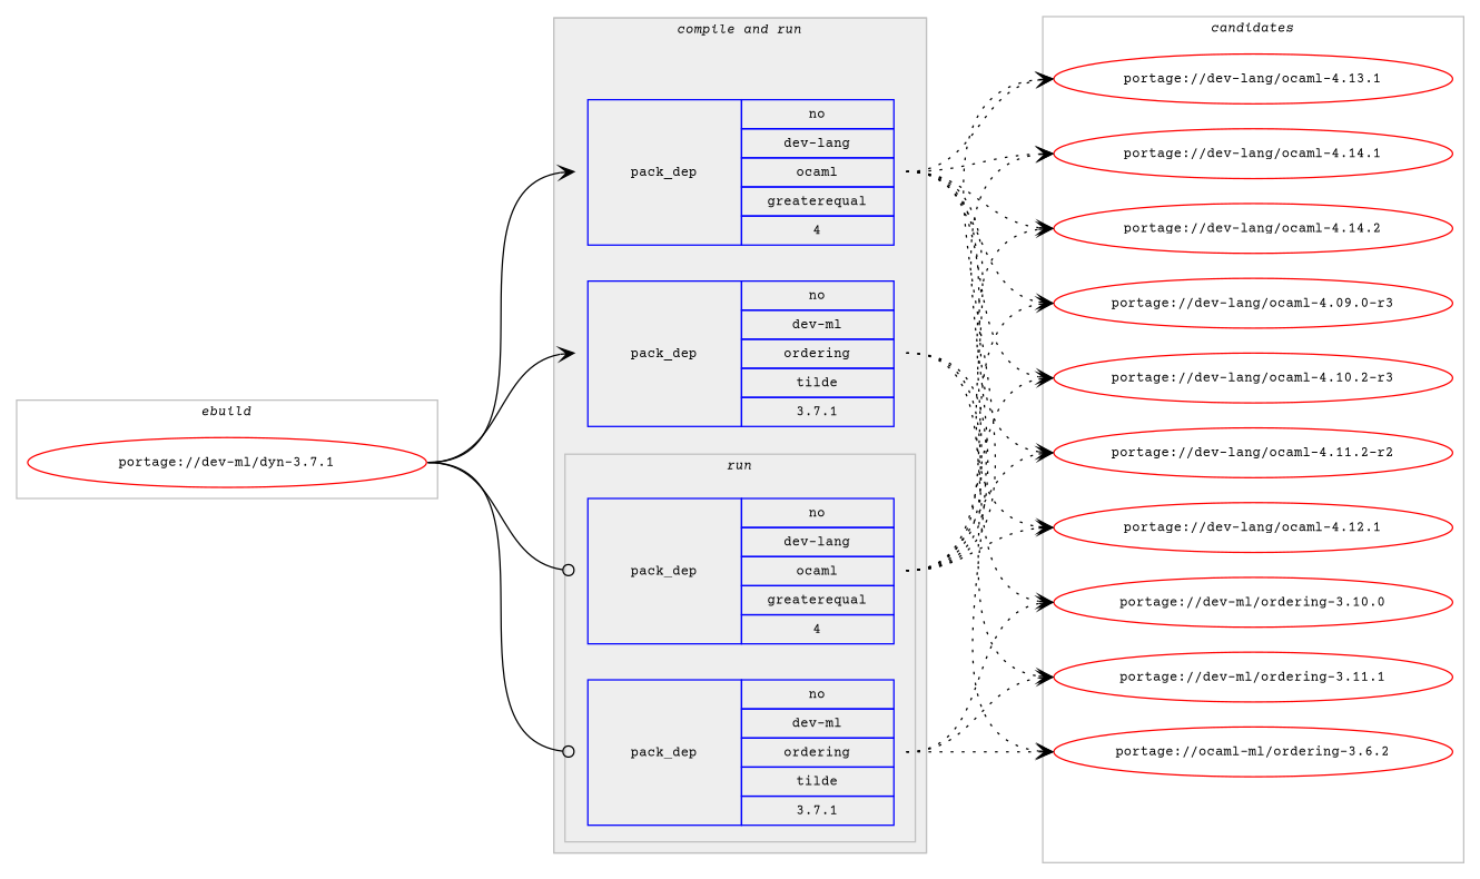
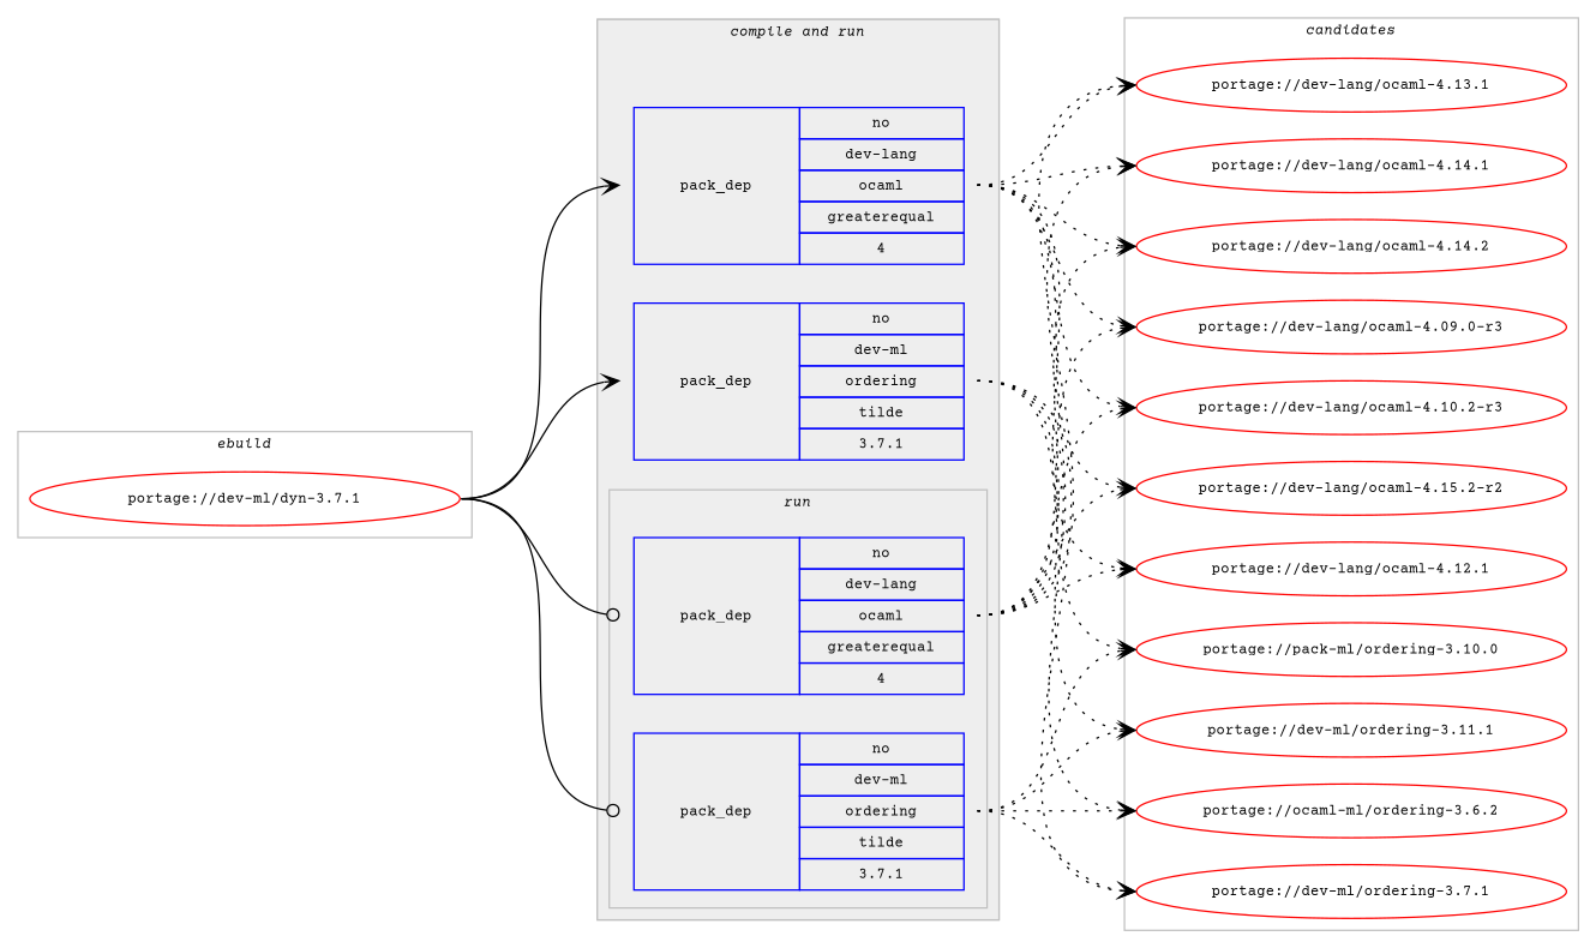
  digraph {
    compound=true
    concentrate=true
    fontname="Courier Prime"
    fontsize=10
    newrank=true
    rankdir=LR
    ranksep=1.5
    node [color=red fontname="Courier Prime" fontsize=10]
    edge [arrowhead=vee fontname="Courier Prime" headport=w style=dotted tailport=e weight=100]
    n1 [label="portage://dev-ml/dyn-3.7.1" width=4]
    n2 [color=blue label=<<TABLE BORDER="0" CELLBORDER="1" CELLSPACING="0" CELLPADDING="4" WIDTH="220"><TR><TD ROWSPAN="6" CELLPADDING="30">pack_dep</TD></TR><TR><TD WIDTH="110">no</TD></TR><TR><TD>dev-lang</TD></TR><TR><TD>ocaml</TD></TR><TR><TD>greaterequal</TD></TR><TR><TD>4</TD></TR></TABLE>> shape=none]
    n3 [color=blue label=<<TABLE BORDER="0" CELLBORDER="1" CELLSPACING="0" CELLPADDING="4" WIDTH="220"><TR><TD ROWSPAN="6" CELLPADDING="30">pack_dep</TD></TR><TR><TD WIDTH="110">no</TD></TR><TR><TD>dev-ml</TD></TR><TR><TD>ordering</TD></TR><TR><TD>tilde</TD></TR><TR><TD>3.7.1</TD></TR></TABLE>> shape=none]
    n4 [color=blue label=<<TABLE BORDER="0" CELLBORDER="1" CELLSPACING="0" CELLPADDING="4" WIDTH="220"><TR><TD ROWSPAN="6" CELLPADDING="30">pack_dep</TD></TR><TR><TD WIDTH="110">no</TD></TR><TR><TD>dev-lang</TD></TR><TR><TD>ocaml</TD></TR><TR><TD>greaterequal</TD></TR><TR><TD>4</TD></TR></TABLE>> shape=none]
    n5 [color=blue label=<<TABLE BORDER="0" CELLBORDER="1" CELLSPACING="0" CELLPADDING="4" WIDTH="220"><TR><TD ROWSPAN="6" CELLPADDING="30">pack_dep</TD></TR><TR><TD WIDTH="110">no</TD></TR><TR><TD>dev-ml</TD></TR><TR><TD>ordering</TD></TR><TR><TD>tilde</TD></TR><TR><TD>3.7.1</TD></TR></TABLE>> shape=none]
    n6 [label="portage://dev-lang/ocaml-4.09.0-r3" width=4]
    n7 [label="portage://dev-lang/ocaml-4.10.2-r3" width=4]
-   n8 [label="portage://dev-lang/ocaml-4.11.2-r2" width=4]
+   n8 [label="portage://dev-lang/ocaml-4.15.2-r2" width=4]
    n9 [label="portage://dev-lang/ocaml-4.12.1" width=4]
    n10 [label="portage://dev-lang/ocaml-4.13.1" width=4]
    n11 [label="portage://dev-lang/ocaml-4.14.1" width=4]
    n12 [label="portage://dev-lang/ocaml-4.14.2" width=4]
-   n13 [label="portage://dev-ml/ordering-3.10.0" width=4]
+   n13 [label="portage://pack-ml/ordering-3.10.0" width=4]
    n14 [label="portage://dev-ml/ordering-3.11.1" width=4]
    n15 [label="portage://ocaml-ml/ordering-3.6.2" width=4]
+   n16 [label="portage://dev-ml/ordering-3.7.1" width=4]
    subgraph cluster_1 {
      color=gray
      label=<<i>ebuild</i>>
      rank=same
      n1
    }
    subgraph cluster_2 {
      color=gray
      label=<<i>dependencies</i>>
      subgraph cluster_3 {
        color=gray
        fillcolor="#eeeeee"
        label=<<i>compile</i>>
        style=filled
        subgraph sub_4 {
          color=gray
          fillcolor="#eeeeee"
          label=<<i>compile</i>>
          style=filled
          n2
        }
        subgraph sub_5 {
          color=gray
          fillcolor="#eeeeee"
          label=<<i>compile</i>>
          style=filled
          n3
        }
      }
      subgraph cluster_6 {
        color=gray
        fillcolor="#eeeeee"
        label=<<i>compile and run</i>>
        style=filled
      }
      subgraph cluster_7 {
        color=gray
        fillcolor="#eeeeee"
        label=<<i>run</i>>
        style=filled
        subgraph sub_8 {
          color=gray
          fillcolor="#eeeeee"
          label=<<i>run</i>>
          style=filled
          n4
        }
        subgraph sub_9 {
          color=gray
          fillcolor="#eeeeee"
          label=<<i>run</i>>
          style=filled
          n5
        }
      }
    }
    subgraph cluster_10 {
      color=gray
      label=<<i>candidates</i>>
      rank=same
      subgraph sub_11 {
        color=black
        label=<<i>candidates</i>>
        nodesep=1
        rank=same
        n6
        n7
        n8
        n9
        n10
        n11
        n12
      }
      subgraph sub_12 {
        color=black
        label=<<i>candidates</i>>
        nodesep=1
        rank=same
        n13
        n14
        n15
+       n16
      }
      subgraph sub_13 {
        color=black
        label=<<i>candidates</i>>
        nodesep=1
        rank=same
        n6
        n7
        n8
        n9
        n10
        n11
        n12
      }
      subgraph sub_14 {
        color=black
        label=<<i>candidates</i>>
        nodesep=1
        rank=same
        n13
        n14
        n15
+       n16
      }
    }
    n1 -> n2 [style=solid weight=20]
    n1 -> n3 [style=solid weight=20]
    n1 -> n4 [arrowhead=odot style=solid weight=20]
    n1 -> n5 [arrowhead=odot style=solid weight=20]
    n2 -> n6
    n2 -> n7
    n2 -> n8
    n2 -> n9
    n2 -> n10
    n2 -> n11
    n2 -> n12
    n3 -> n13
    n3 -> n14
    n3 -> n15
+   n3 -> n16
    n4 -> n6
    n4 -> n7
    n4 -> n8
    n4 -> n9
    n4 -> n10
    n4 -> n11
    n4 -> n12
    n5 -> n13
    n5 -> n14
    n5 -> n15
+   n5 -> n16
  }
